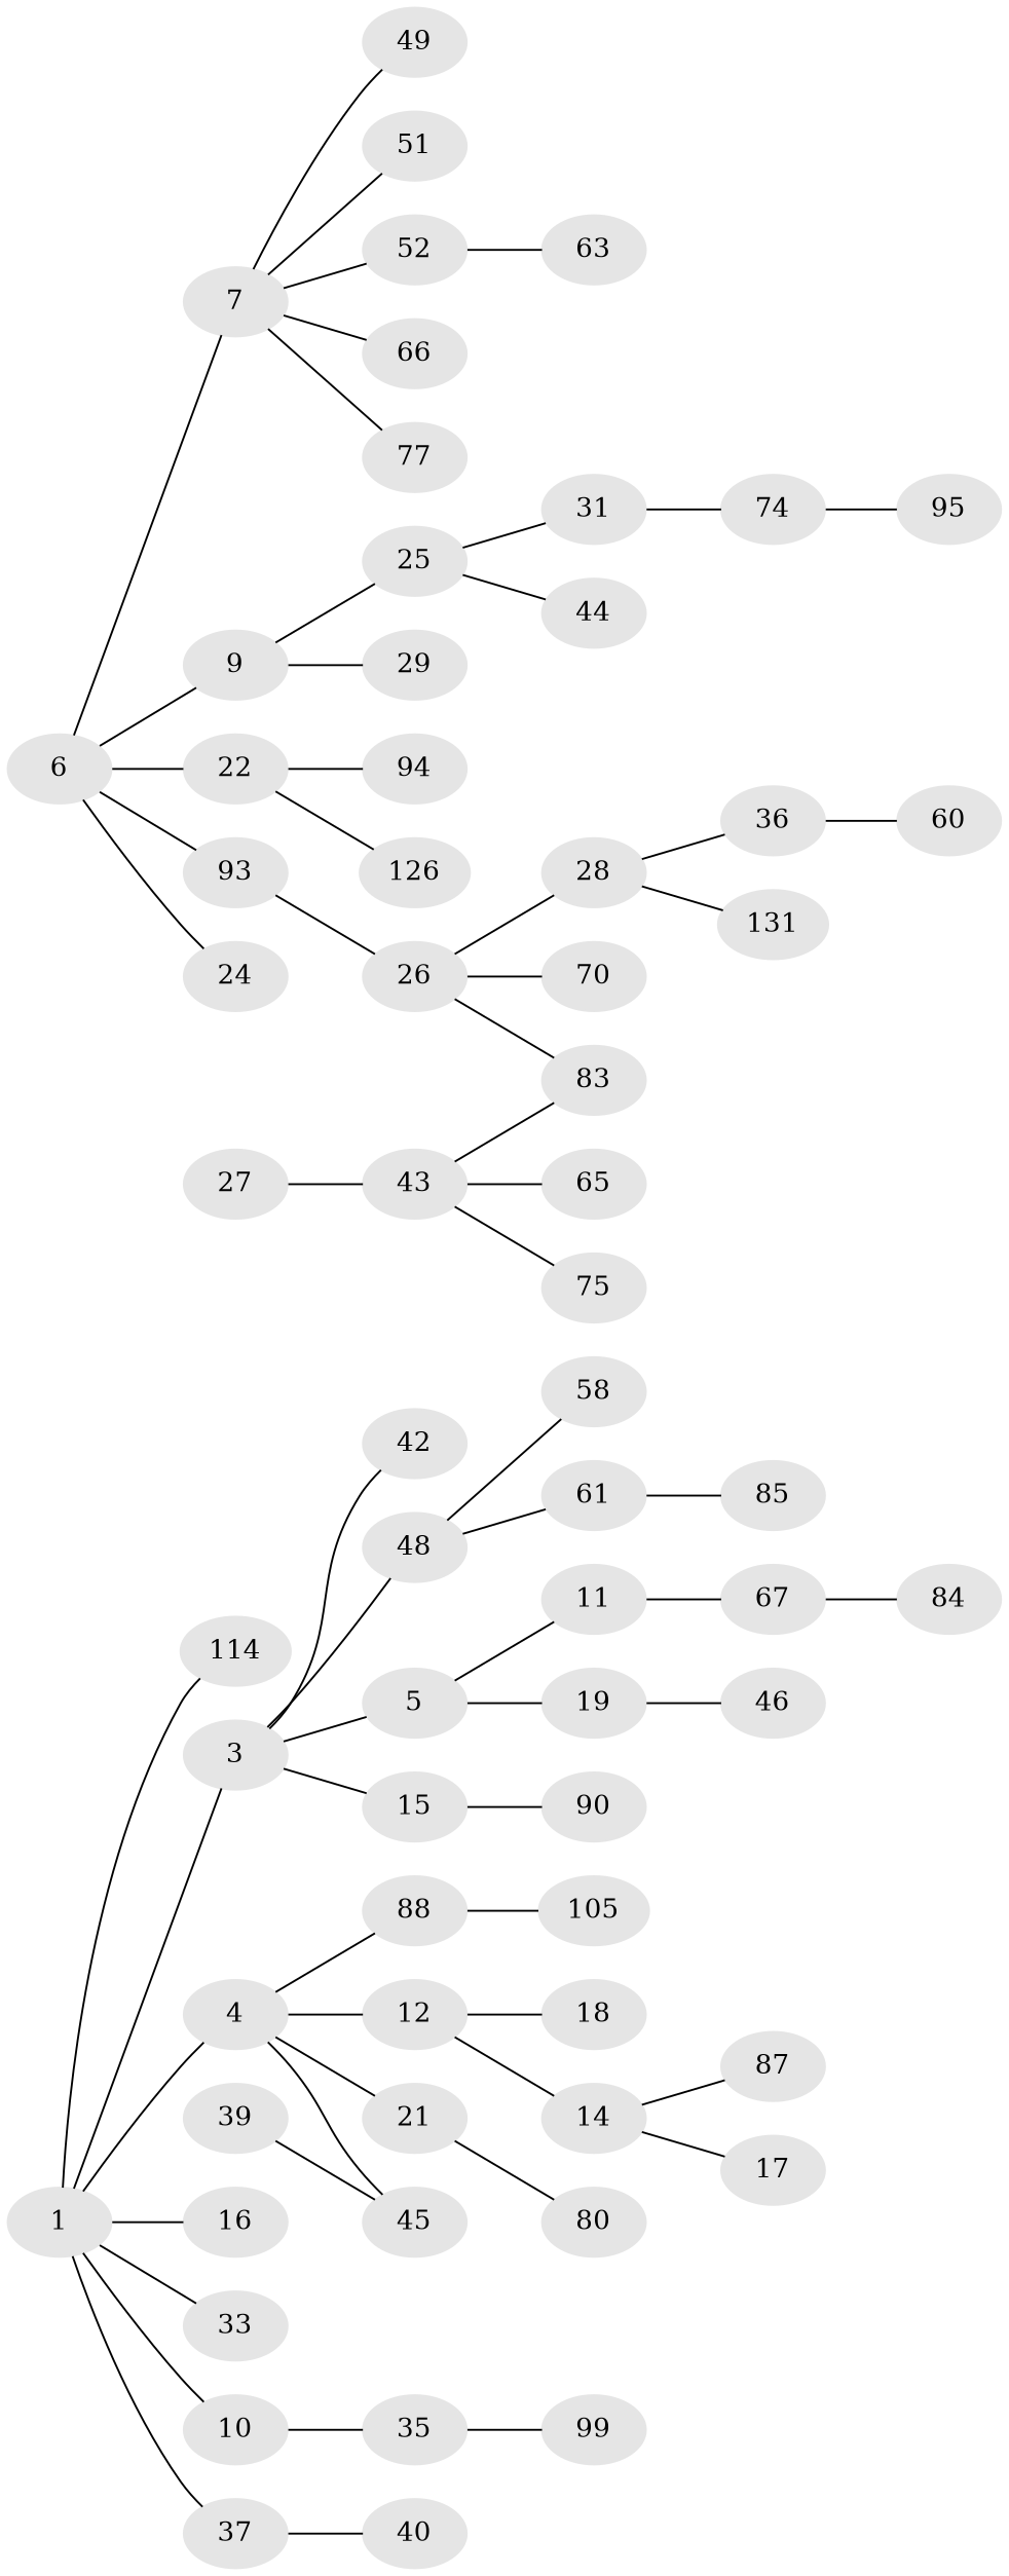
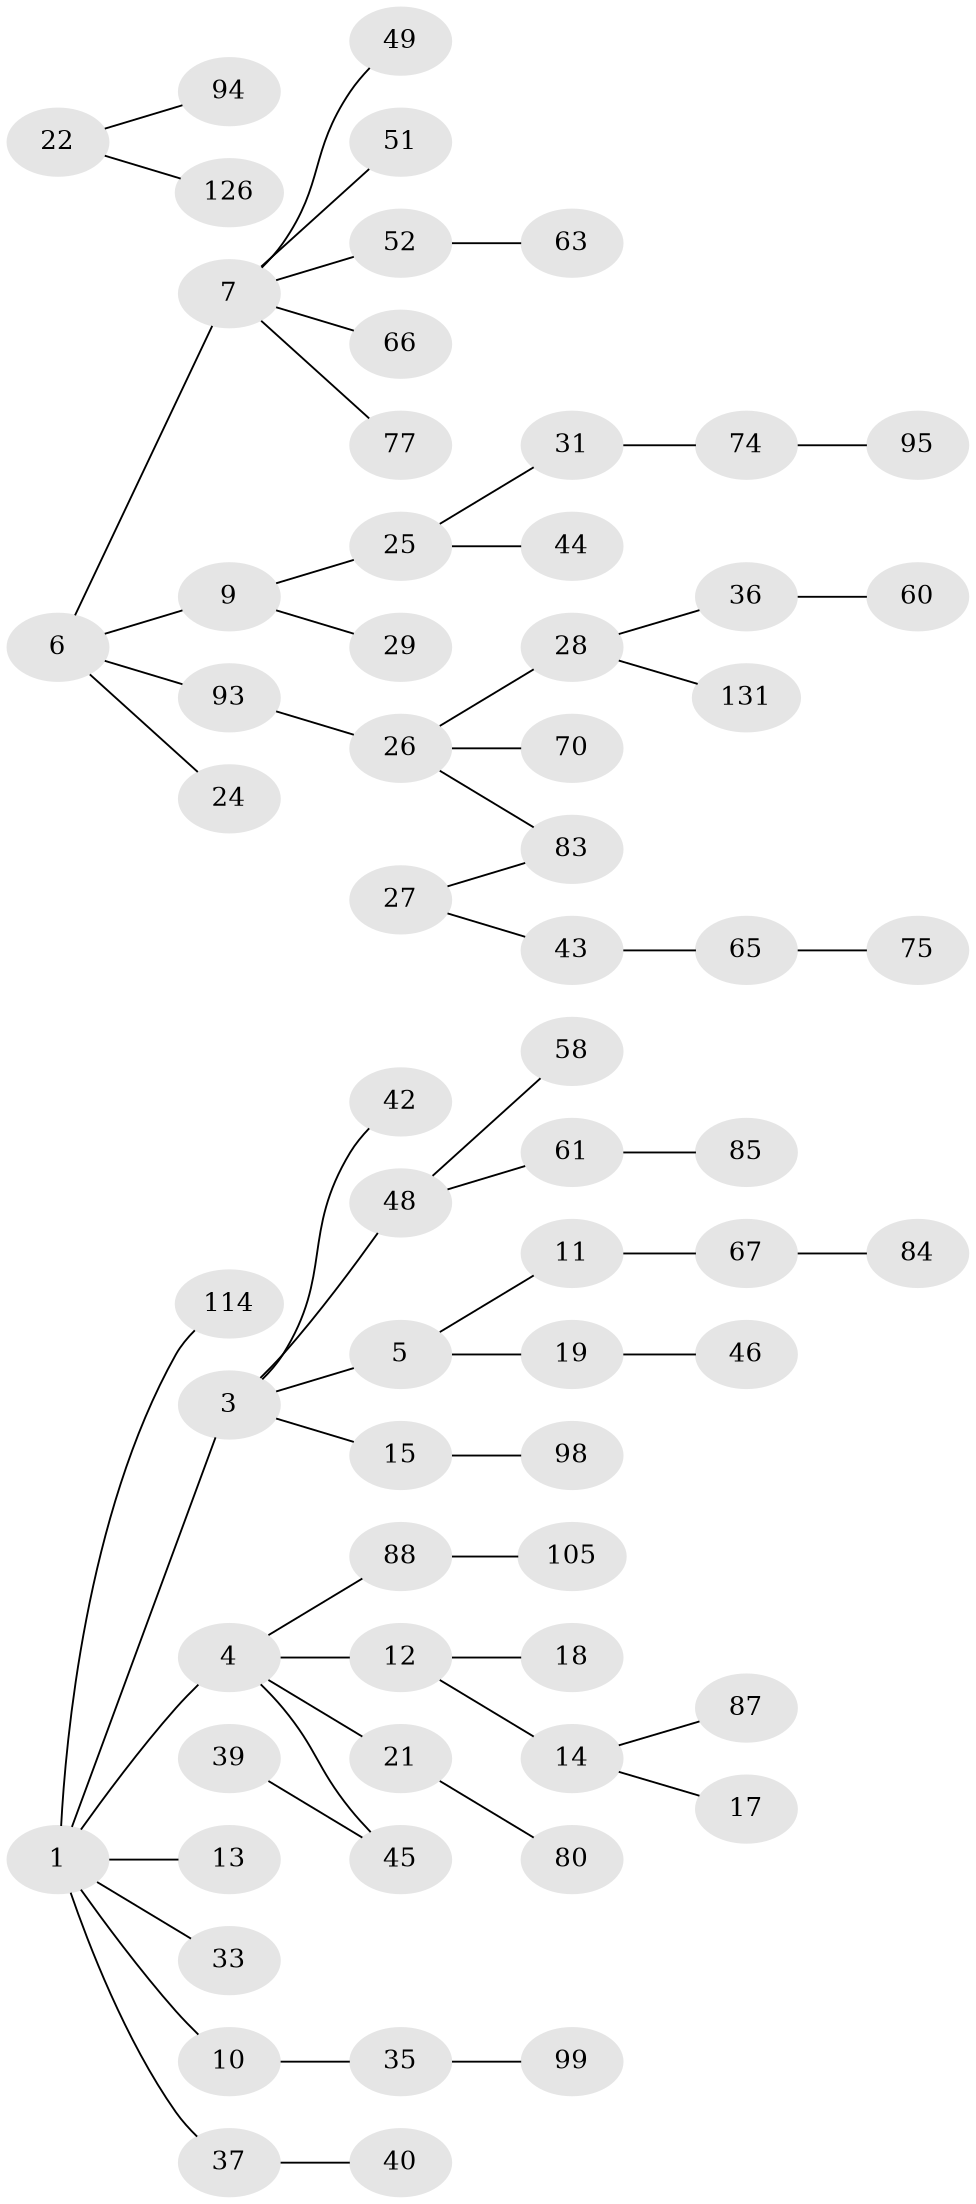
  graph {
    rankdir=LR
    node [color=gray90 style=filled]
    1 [super="+2"]
    3 [super="+13"]
    4 [super="+97+68+38+8"]
    10 [super="+30"]
-   16 [super="+56"]
+   16 [super="+56" label=13]
    33
    37 [super="+66+110"]
    114 [super="+129"]
    5 [super="+86"]
    15 [super="+69"]
    42 [super="+59"]
    48 [super="+50"]
    12 [super="+119"]
    21
    88
    45 [super="+124"]
    6 [super="+76+20"]
    7 [super="+47"]
    9
    22 [super="+32+79+71"]
    n21 [label=93]
    24
    35 [super="+57"]
    40
    11 [super="+34+54"]
    19
-   98 [label=90]
+   98
    58 [super="+81+116"]
    61 [super="+117"]
    14
    18 [super="+41"]
    80
    39 [super="+90+133+102"]
    105
    67
    46 [super="+53"]
    49 [super="+104+100"]
    51 [super="+96"]
    52 [super="+55"]
    n40 [label=66 super="+92"]
    77
    25 [super="+113"]
    29
    94
    126
    26
    63
    31
    44 [super="+82"]
    99
    84 [super="+89"]
    17 [super="+120+109"]
    87 [super="+101"]
    28
    70
    83
    74
    27
    43
    36
    131
    65 [super="+118"]
    75
    60
    95
    85 [super="+106"]
    1 -- 3
    1 -- 4
    1 -- 10
    1 -- 16
    1 -- 33
    1 -- 37
    1 -- 114
    3 -- 5
    3 -- 15
    3 -- 42
    3 -- 48
    4 -- 12
    4 -- 21
    4 -- 88
    4 -- 45
    10 -- 35
    37 -- 40
    5 -- 11
    5 -- 19
    15 -- 98
    48 -- 58
    48 -- 61
    12 -- 14
    12 -- 18
    21 -- 80
    88 -- 105
    6 -- 7
    6 -- 9
-   6 -- 22
    6 -- n21
    6 -- 24
    7 -- 49
    7 -- 51
    7 -- 52
    7 -- n40
    7 -- 77
    9 -- 25
    9 -- 29
    22 -- 94
    22 -- 126
    n21 -- 26
    35 -- 99
    11 -- 67
    19 -- 46
    61 -- 85
    14 -- 17
    14 -- 87
    39 -- 45
    67 -- 84
    52 -- 63
    25 -- 31
    25 -- 44
    26 -- 28
    26 -- 70
    26 -- 83
    31 -- 74
    28 -- 36
    28 -- 131
    74 -- 95
-   43 -- 83
+   27 -- 83
    27 -- 43
    43 -- 65
-   43 -- 75
+   65 -- 75
    36 -- 60
  }
